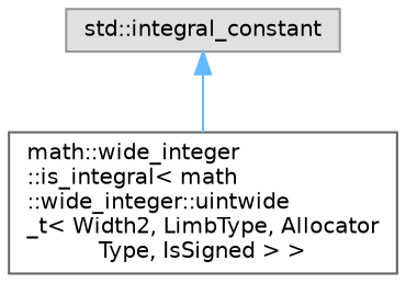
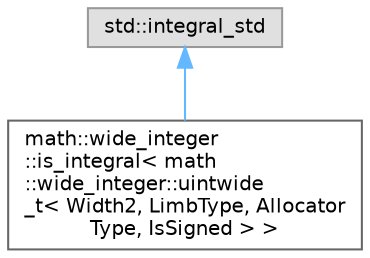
  digraph {
    rankdir=TB
    node [fontname=Helvetica fontsize=10 shape=box style=filled]
-   n1 [color=grey60 fillcolor="#E0E0E0" height=0.2 label="std::integral_constant" width=0.4]
+   n1 [color=grey60 fillcolor="#E0E0E0" height=0.2 label="std::integral_std" width=0.4]
    n2 [color=grey40 fillcolor=white height=0.2 label="math::wide_integer\l::is_integral\< math\l::wide_integer::uintwide\l_t\< Width2, LimbType, Allocator\lType, IsSigned \> \>" width=0.4]
    n1 -> n2 [color=steelblue1 dir=back fontname=Helvetica fontsize=10 labelfontname=Helvetica labelfontsize=10 style=solid]
  }
